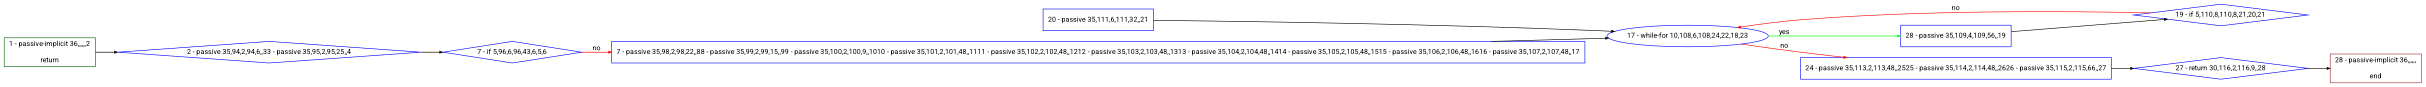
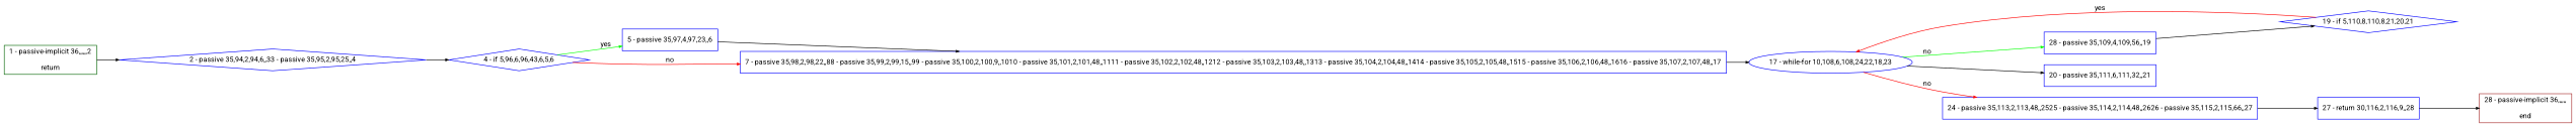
  digraph {
    bgcolor=white
    compound=true
    fillcolor="#FFFFCC"
    fontname=Roboto
    fontsize=12
    pack=true
    packmode=clust
    rankdir=LR
    style="rounded,filled"
    node [color="#0000ff" compound=true fillcolor="#ffffff" fixedsize=false fontname=Roboto fontsize=12 node_initialized=no shape=box style=filled]
    edge [arrowhead=normal arrowsize=0.5 arrowtail=none color="#000000" compound=true dir=forward fontcolor=black fontname=Roboto fontsize=12]
    n1 [label="2 - passive 35,94,2,94,6,,33 - passive 35,95,2,95,25,,4" shape=diamond]
-   n2 [label="7 - if 5,96,6,96,43,6,5,6" shape=diamond]
+   n2 [label="4 - if 5,96,6,96,43,6,5,6" shape=diamond]
+   n3 [label="5 - passive 35,97,4,97,23,,6"]
    n4 [label="7 - passive 35,98,2,98,22,,88 - passive 35,99,2,99,15,,99 - passive 35,100,2,100,9,,1010 - passive 35,101,2,101,48,,1111 - passive 35,102,2,102,48,,1212 - passive 35,103,2,103,48,,1313 - passive 35,104,2,104,48,,1414 - passive 35,105,2,105,48,,1515 - passive 35,106,2,106,48,,1616 - passive 35,107,2,107,48,,17"]
    n5 [color="#006400" label="1 - passive-implicit 36,,,,,,2\n\nreturn"]
    n6 [label="17 - while-for 10,108,6,108,24,22,18,23" shape=oval]
    n7 [label="28 - passive 35,109,4,109,56,,19"]
    n8 [label="24 - passive 35,113,2,113,48,,2525 - passive 35,114,2,114,48,,2626 - passive 35,115,2,115,66,,27"]
    n9 [label="19 - if 5,110,8,110,8,21,20,21" shape=diamond]
-   n10 [label="27 - return 30,116,2,116,9,,28" shape=diamond]
+   n10 [label="27 - return 30,116,2,116,9,,28"]
    n11 [color="#a52a2a" label="28 - passive-implicit 36,,,,,,\n\nend"]
    n12 [label="20 - passive 35,111,6,111,32,,21"]
    n1 -> n2
+   n2 -> n3 [color="#00ff00" label=yes]
    n2 -> n4 [color="#ff0000" label=no]
+   n3 -> n4
    n4 -> n6
    n5 -> n1
-   n6 -> n7 [color="#00ff00" label=yes]
+   n6 -> n7 [color="#00ff00" label=no]
    n6 -> n8 [color="#ff0000" label=no]
    n7 -> n9
    n8 -> n10
-   n9 -> n6 [color="#ff0000" label=no]
+   n9 -> n6 [color="#ff0000" label=yes]
    n10 -> n11
-   n12 -> n6
+   n6 -> n12
  }
